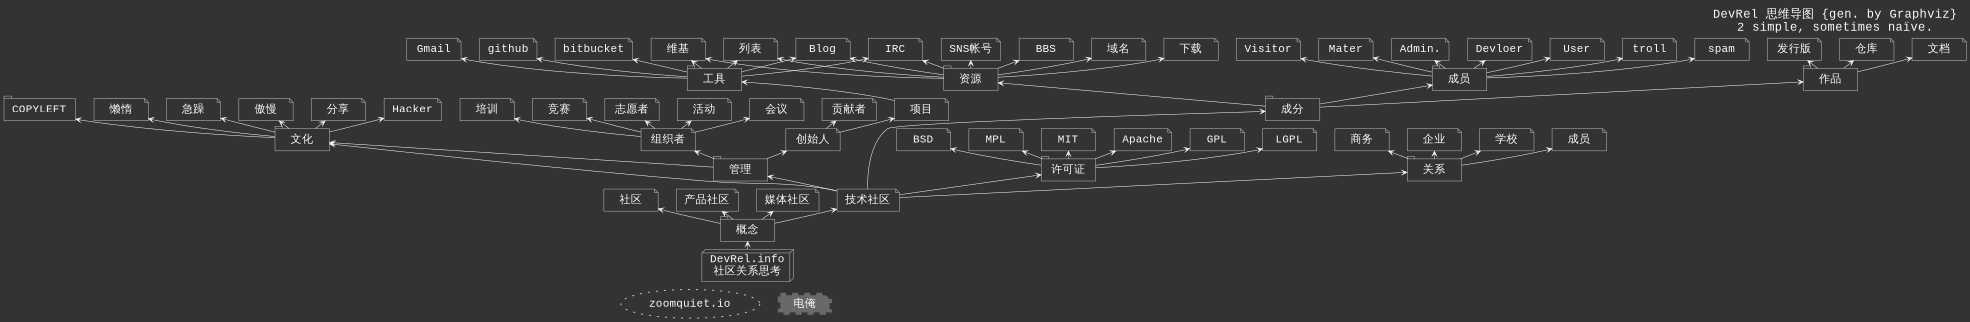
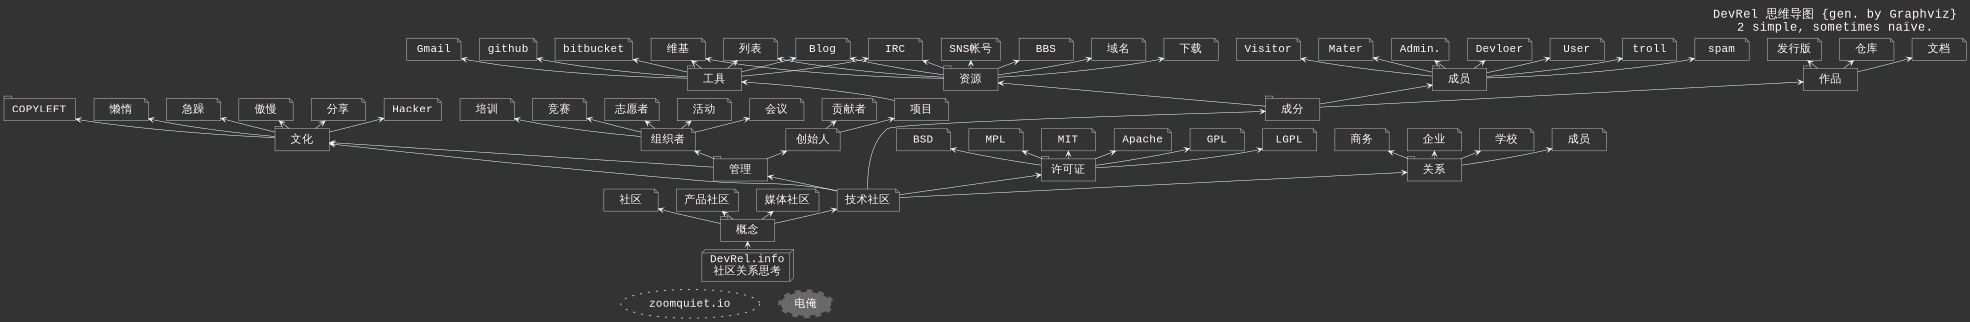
  digraph {
    bgcolor="#333333"
    fontcolor=snow
    fontsize=12.0
    label="DevRel 思维导图 {gen. by Graphviz}\n2 simple, sometimes naïve."
    labeljust=r
    labelloc=t
    rankdir=BT
    ranksep=0.1
    fontname="Liberation Mono"
    node [color=gray fillcolor="#333333" fontcolor=snow fontsize=11.0 shape=note style="filled,setlinewidth(0.5)" fontname="Liberation Mono"]
    edge [arrowhead=vee arrowsize=0.5 arrowtail=none color=azure fontcolor=gray fontsize=9.0 style="setlinewidth(0.5)" fontname="Liberation Mono"]
    n1 [height=0.3 label="zoomquiet.io" shape=ellipse style=dotted]
    n2 [height=0.3 label="DevRel.info\n社区关系思考" shape=box3d]
-   n3 [color="#333333" fillcolor=dimgray height=0.3 label="电俺" style="filled,dashed,setlinewidth(5)"]
+   n3 [color="#333333" fillcolor=dimgray height=0.3 label="电俺" shape=ellipse style="filled,dashed,setlinewidth(5)"]
    n4 [height=0.3 label="概念" shape=tab]
    n5 [height=0.3 label="社区"]
    n6 [height=0.3 label="产品社区"]
    n7 [height=0.3 label="媒体社区"]
    n8 [height=0.3 label="技术社区"]
    n9 [height=0.3 label="文化" shape=tab]
    n10 [height=0.3 label="许可证" shape=tab]
    n11 [height=0.3 label="成分" shape=tab]
    n12 [height=0.3 label="管理" shape=tab]
    n13 [height=0.3 label="关系" shape=tab]
    n14 [height=0.3 label="分享"]
    n15 [height=0.3 label=Hacker]
    n16 [height=0.3 label=COPYLEFT shape=tab]
    n17 [height=0.3 label="懒惰"]
    n18 [height=0.3 label="急躁"]
    n19 [height=0.3 label="傲慢"]
    n20 [height=0.3 label=GPL]
    n21 [height=0.3 label=LGPL]
    n22 [height=0.3 label=BSD]
    n23 [height=0.3 label=MPL]
    n24 [height=0.3 label=MIT]
    n25 [height=0.3 label=Apache]
    n26 [height=0.3 label="成员" shape=tab]
    n27 [height=0.3 label="作品" shape=tab]
    n28 [height=0.3 label="资源" shape=tab]
    n29 [height=0.3 label="创始人"]
    n30 [height=0.3 label="组织者"]
    n31 [height=0.3 label="商务"]
    n32 [height=0.3 label="企业"]
    n33 [height=0.3 label="学校"]
    n34 [height=0.3 label="成员"]
    n35 [height=0.3 label=Mater]
    n36 [height=0.3 label="Admin."]
    n37 [height=0.3 label=Devloer]
    n38 [height=0.3 label=User]
    n39 [height=0.3 label=troll]
    n40 [height=0.3 label=spam]
    n41 [height=0.3 label=Visitor]
    n42 [height=0.3 label="仓库"]
    n43 [height=0.3 label="文档"]
    n44 [height=0.3 label="发行版"]
    n45 [height=0.3 label="域名"]
    n46 [height=0.3 label="下载"]
    n47 [height=0.3 label="SNS帐号"]
    n48 [height=0.3 label=Blog]
    n49 [height=0.3 label=IRC]
    n50 [height=0.3 label=BBS]
    n51 [height=0.3 label="维基"]
    n52 [height=0.3 label="列表"]
    n53 [height=0.3 label="工具" shape=tab]
    n54 [height=0.3 label=Gmail]
    n55 [height=0.3 label=github]
    n56 [height=0.3 label=bitbucket]
    n57 [height=0.3 label="贡献者"]
    n58 [height=0.3 label="项目"]
    n59 [height=0.3 label="志愿者"]
    n60 [height=0.3 label="活动"]
    n61 [height=0.3 label="会议"]
    n62 [height=0.3 label="培训"]
    n63 [height=0.3 label="竞赛"]
    n1 -> n2 [style=invis]
    n2 -> n4
    n3 -> n2 [style=invis]
    n4 -> n5
    n4 -> n6
    n4 -> n7
    n4 -> n8
    n8 -> n9
    n8 -> n10
    n8 -> n11
    n8 -> n12
    n8 -> n13
    n9 -> n14
    n9 -> n15
    n9 -> n16
    n9 -> n17
    n9 -> n18
    n9 -> n19
    n10 -> n20
    n10 -> n21
    n10 -> n22
    n10 -> n23
    n10 -> n24
    n10 -> n25
    n11 -> n26
    n11 -> n27
    n11 -> n28
    n12 -> n9
    n12 -> n29
    n12 -> n30
    n13 -> n31
    n13 -> n32
    n13 -> n33
    n13 -> n34
    n26 -> n35
    n26 -> n36
    n26 -> n37
    n26 -> n38
    n26 -> n39
    n26 -> n40
    n26 -> n41
    n27 -> n42
    n27 -> n43
    n27 -> n44
    n28 -> n45
    n28 -> n46
    n28 -> n47
    n28 -> n48
    n28 -> n49
    n28 -> n50
    n28 -> n51
    n28 -> n52
    n29 -> n57
    n29 -> n58
    n30 -> n59
    n30 -> n60
    n30 -> n61
    n30 -> n62
    n30 -> n63
    n53 -> n48
    n53 -> n49
    n53 -> n51
    n53 -> n52
    n53 -> n54
    n53 -> n55
    n53 -> n56
    n58 -> n53
  }
